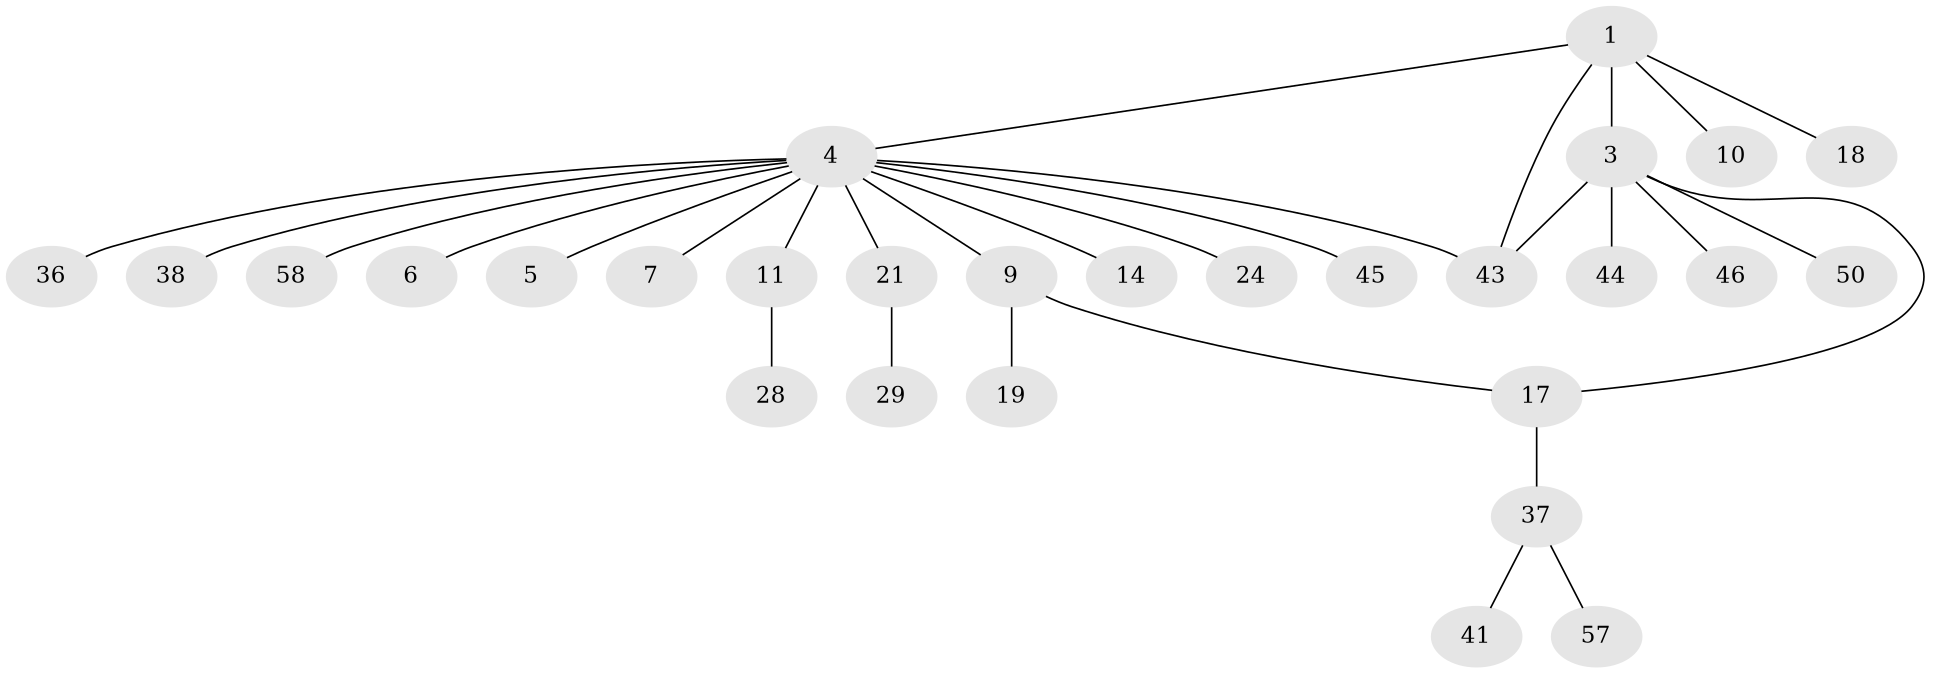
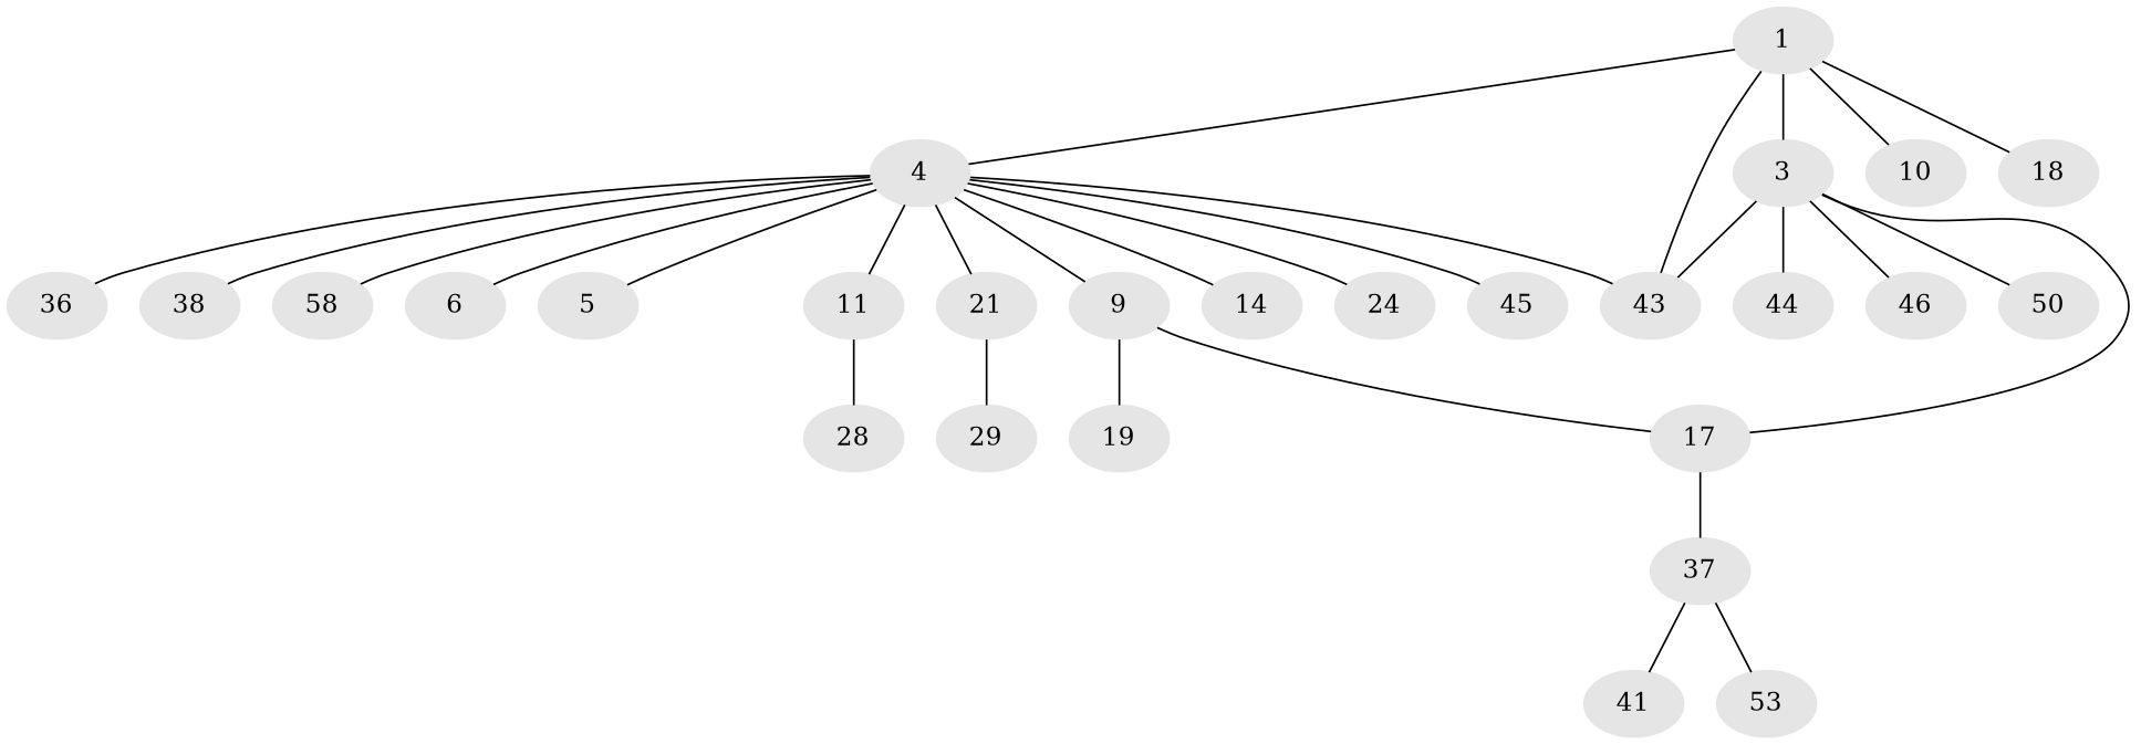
  graph {
    node [color=gray90 style=filled]
    1 [super="+2+20"]
    3 [super="+40+39"]
    4 [super="+33+22+31+34+27+8"]
    10 [super="+12"]
    n5 [label=43]
    18
    17
    44
    46
    50
    6 [super="+30+45+47"]
    5 [super="+32+35"]
-   7
    9 [super="+15+26+16"]
    11 [super="+42"]
    14
    21 [super="+23"]
    24
    n19 [label=45]
    36 [super="+57+43"]
    38
    58
    37
    19 [super="+52+51"]
    28
    29 [super="+56"]
    41
-   53 [label=57]
+   53
    1 -- 3 [weight=2]
    1 -- 4
    1 -- 10
    1 -- n5
    1 -- 18
    3 -- n5
    3 -- 17
    3 -- 44
    3 -- 46
    3 -- 50
    4 -- n5
    4 -- 6
    4 -- 5
-   4 -- 7
    4 -- 9
    4 -- 11
    4 -- 14
    4 -- 21
    4 -- 24
    4 -- n19
    4 -- 36
    4 -- 38
    4 -- 58
    17 -- 37
    9 -- 17
    9 -- 19
    11 -- 28
    21 -- 29
    37 -- 41
    37 -- 53
  }
